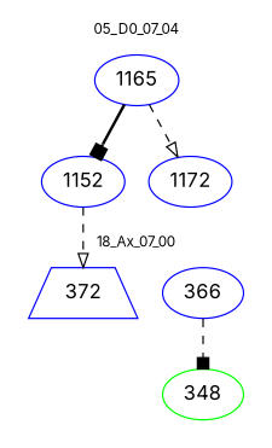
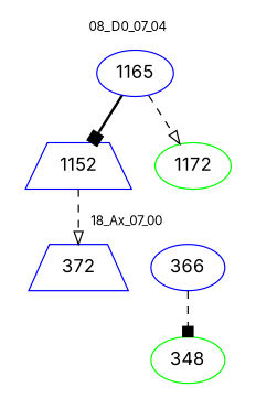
  digraph {
    fontname=Inter
    node [color=blue fontname=Inter shape=ellipse]
    edge [arrowhead=box color=black fontname=Inter style=dashed]
    n1 [label=366]
    n2 [color=green label=348]
    n3 [label=372 shape=trapezium]
    n4 [label=1165]
-   n5 [label=1152]
-   n6 [label=1172]
+   n5 [label=1152 shape=trapezium]
+   n6 [color=green label=1172]
    subgraph cluster_1 {
      color=white
      fontsize=10
      label="18_Ax_07_00"
      n1
      n2
      n3
    }
    subgraph cluster_2 {
      color=white
      fontsize=10
-     label="05_D0_07_04"
+     label="08_D0_07_04"
      n4
      n5
      n6
    }
    n1 -> n2
    n4 -> n5 [style=bold]
    n4 -> n6 [arrowhead=onormal]
    n5 -> n3 [arrowhead=onormal]
  }
